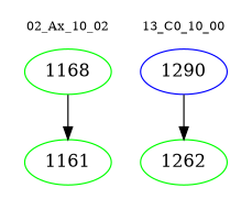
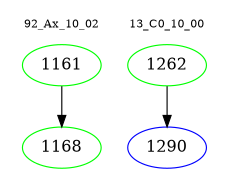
  digraph {
    node [color=green]
    edge [color=black]
    n1 [label=1161]
    n2 [label=1168]
    n3 [label=1262]
    n4 [color=blue label=1290]
    subgraph cluster_1 {
      color=white
      fontsize=10
-     label="02_Ax_10_02"
+     label="92_Ax_10_02"
      n1
      n2
    }
    subgraph cluster_2 {
      color=white
      fontsize=10
      label="13_C0_10_00"
      n3
      n4
    }
-   n2 -> n1
-   n4 -> n3
+   n1 -> n2
+   n3 -> n4
  }
